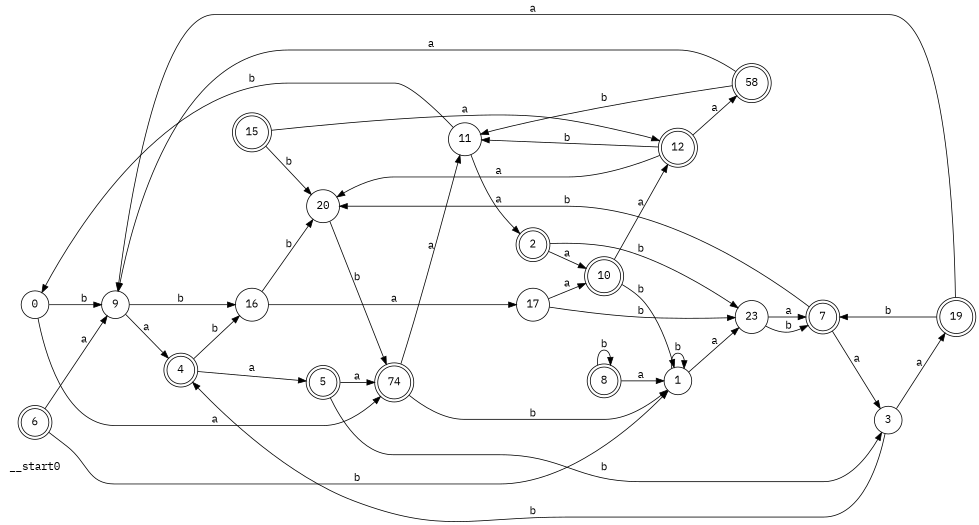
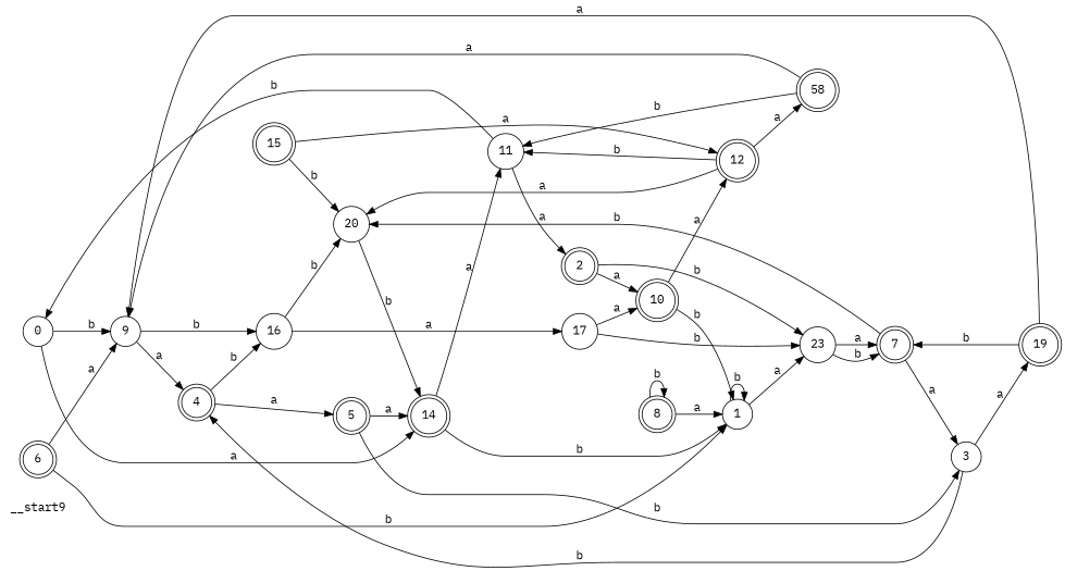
  digraph {
    fontname="IBM Plex Mono"
    rankdir=LR
    node [fontname="IBM Plex Mono" shape=doublecircle color=black fillcolor=white style="rounded,filled"]
    edge [fontname="IBM Plex Mono"]
-   __start0 [shape=none color="" fillcolor="" style=""]
+   __start0 [shape=none label=__start9 color="" fillcolor="" style=""]
    n2 [label=0 shape=circle style=filled]
    n3 [label=9 shape=circle style=filled]
-   n4 [label=74]
+   n4 [label=14]
    n5 [label=4]
    n6 [label=16 shape=circle style=filled]
    n7 [label=1 shape=circle style=filled]
    n8 [label=11 shape=circle style=filled]
    n9 [label=23 shape=circle style=filled]
    n10 [label=7]
    n11 [label=2]
    n12 [label=10]
    n13 [label=12]
    n14 [label=3 shape=circle style=filled]
    n15 [label=19]
    n16 [label=5]
    n17 [label=20 shape=circle style=filled]
    n18 [label=17 shape=circle style=filled]
    n19 [label=6]
    n20 [label=8]
    n21 [label=58]
    n22 [label=15]
    n2 -> n3 [label=b]
    n2 -> n4 [label=a]
    n3 -> n5 [label=a]
    n3 -> n6 [label=b]
    n4 -> n7 [label=b]
    n4 -> n8 [label=a]
    n5 -> n6 [label=b]
    n5 -> n16 [label=a]
    n6 -> n17 [label=b]
    n6 -> n18 [label=a]
    n7 -> n7 [label=b]
    n7 -> n9 [label=a]
    n8 -> n2 [label=b]
    n8 -> n11 [label=a]
    n9 -> n10 [label=a]
    n9 -> n10 [label=b]
    n10 -> n14 [label=a]
    n10 -> n17 [label=b]
    n11 -> n9 [label=b]
    n11 -> n12 [label=a]
    n12 -> n7 [label=b]
    n12 -> n13 [label=a]
    n13 -> n8 [label=b]
    n13 -> n17 [label=a]
    n13 -> n21 [label=a]
    n14 -> n5 [label=b]
    n14 -> n15 [label=a]
    n15 -> n3 [label=a]
    n15 -> n10 [label=b]
    n16 -> n4 [label=a]
    n16 -> n14 [label=b]
    n17 -> n4 [label=b]
    n18 -> n9 [label=b]
    n18 -> n12 [label=a]
    n19 -> n3 [label=a]
    n19 -> n7 [label=b]
    n20 -> n7 [label=a]
    n20 -> n20 [label=b]
    n21 -> n3 [label=a]
    n21 -> n8 [label=b]
    n22 -> n13 [label=a]
    n22 -> n17 [label=b]
  }
